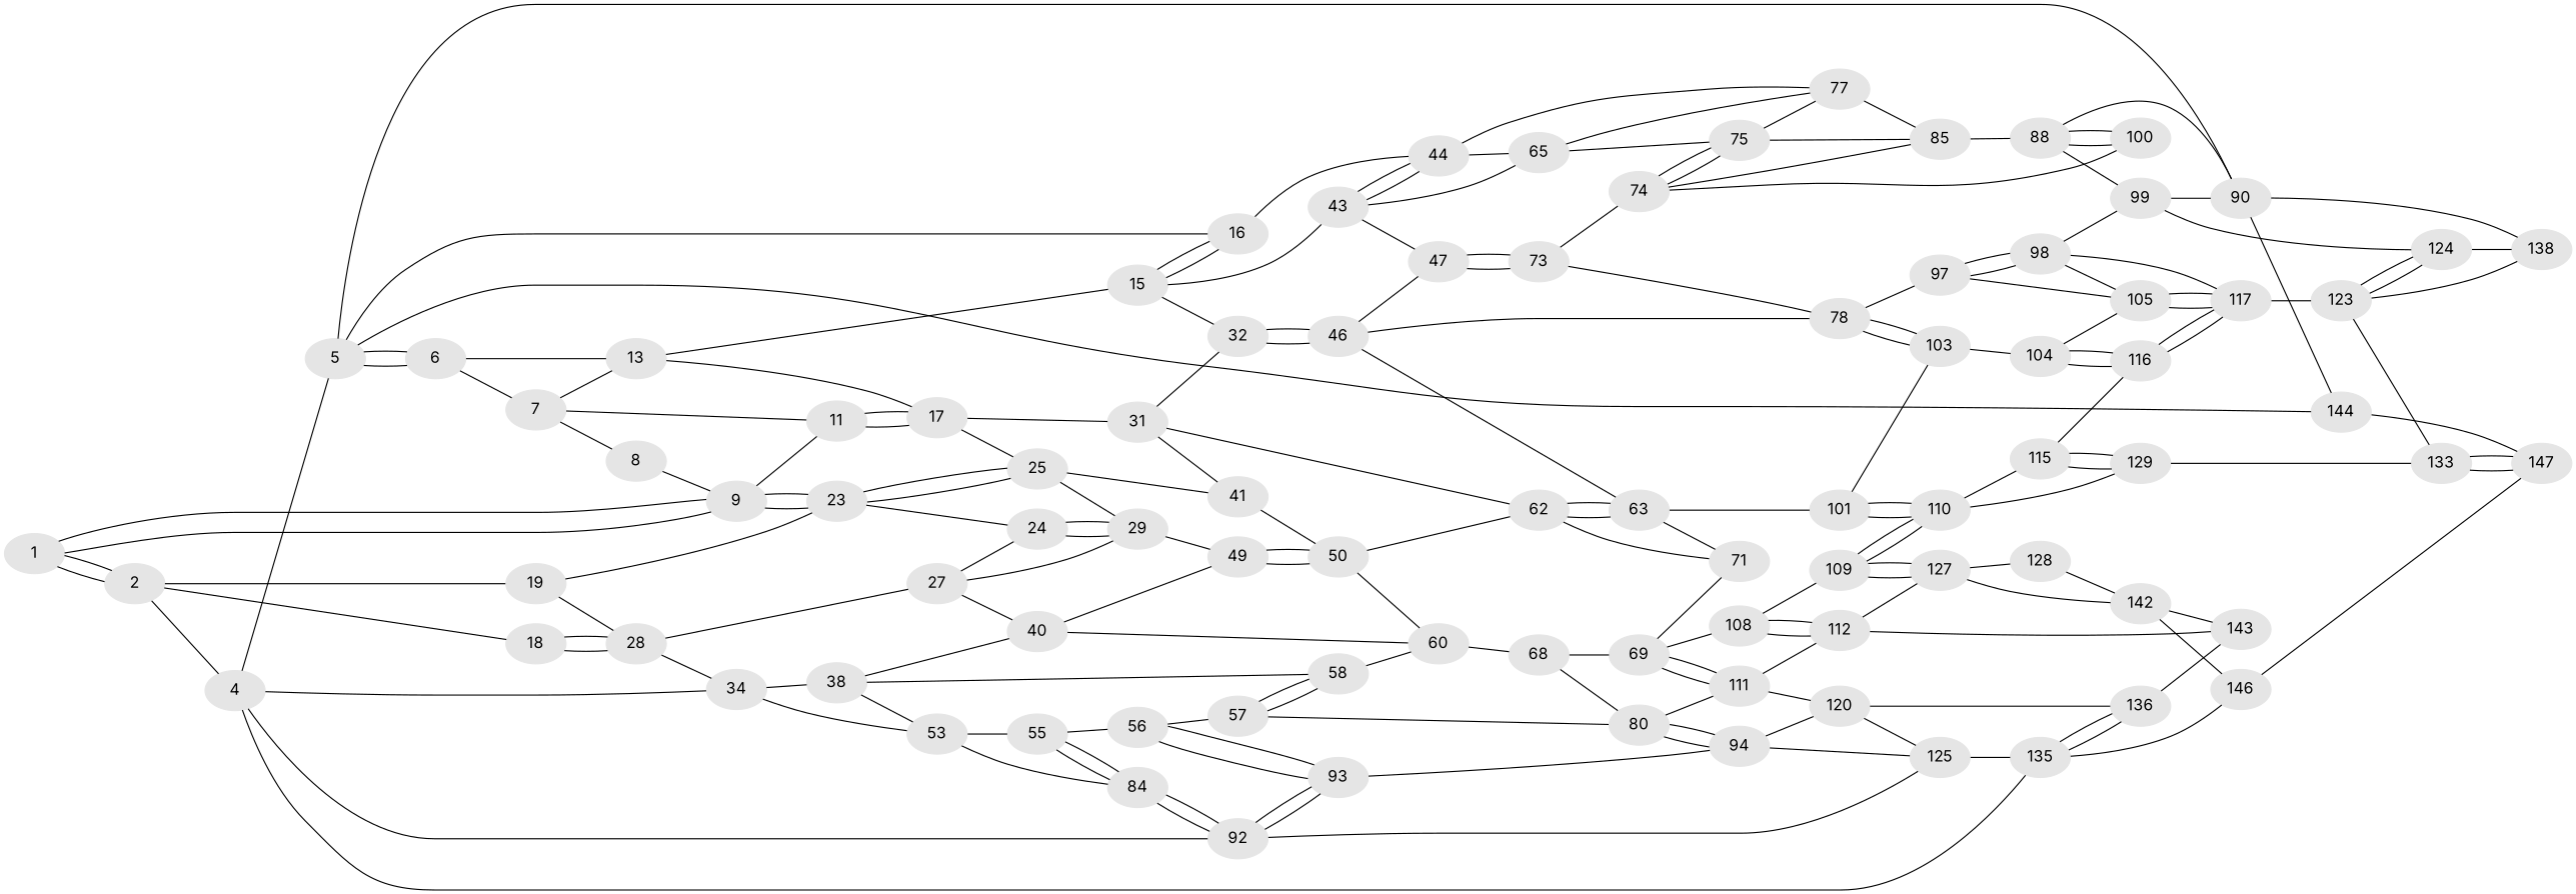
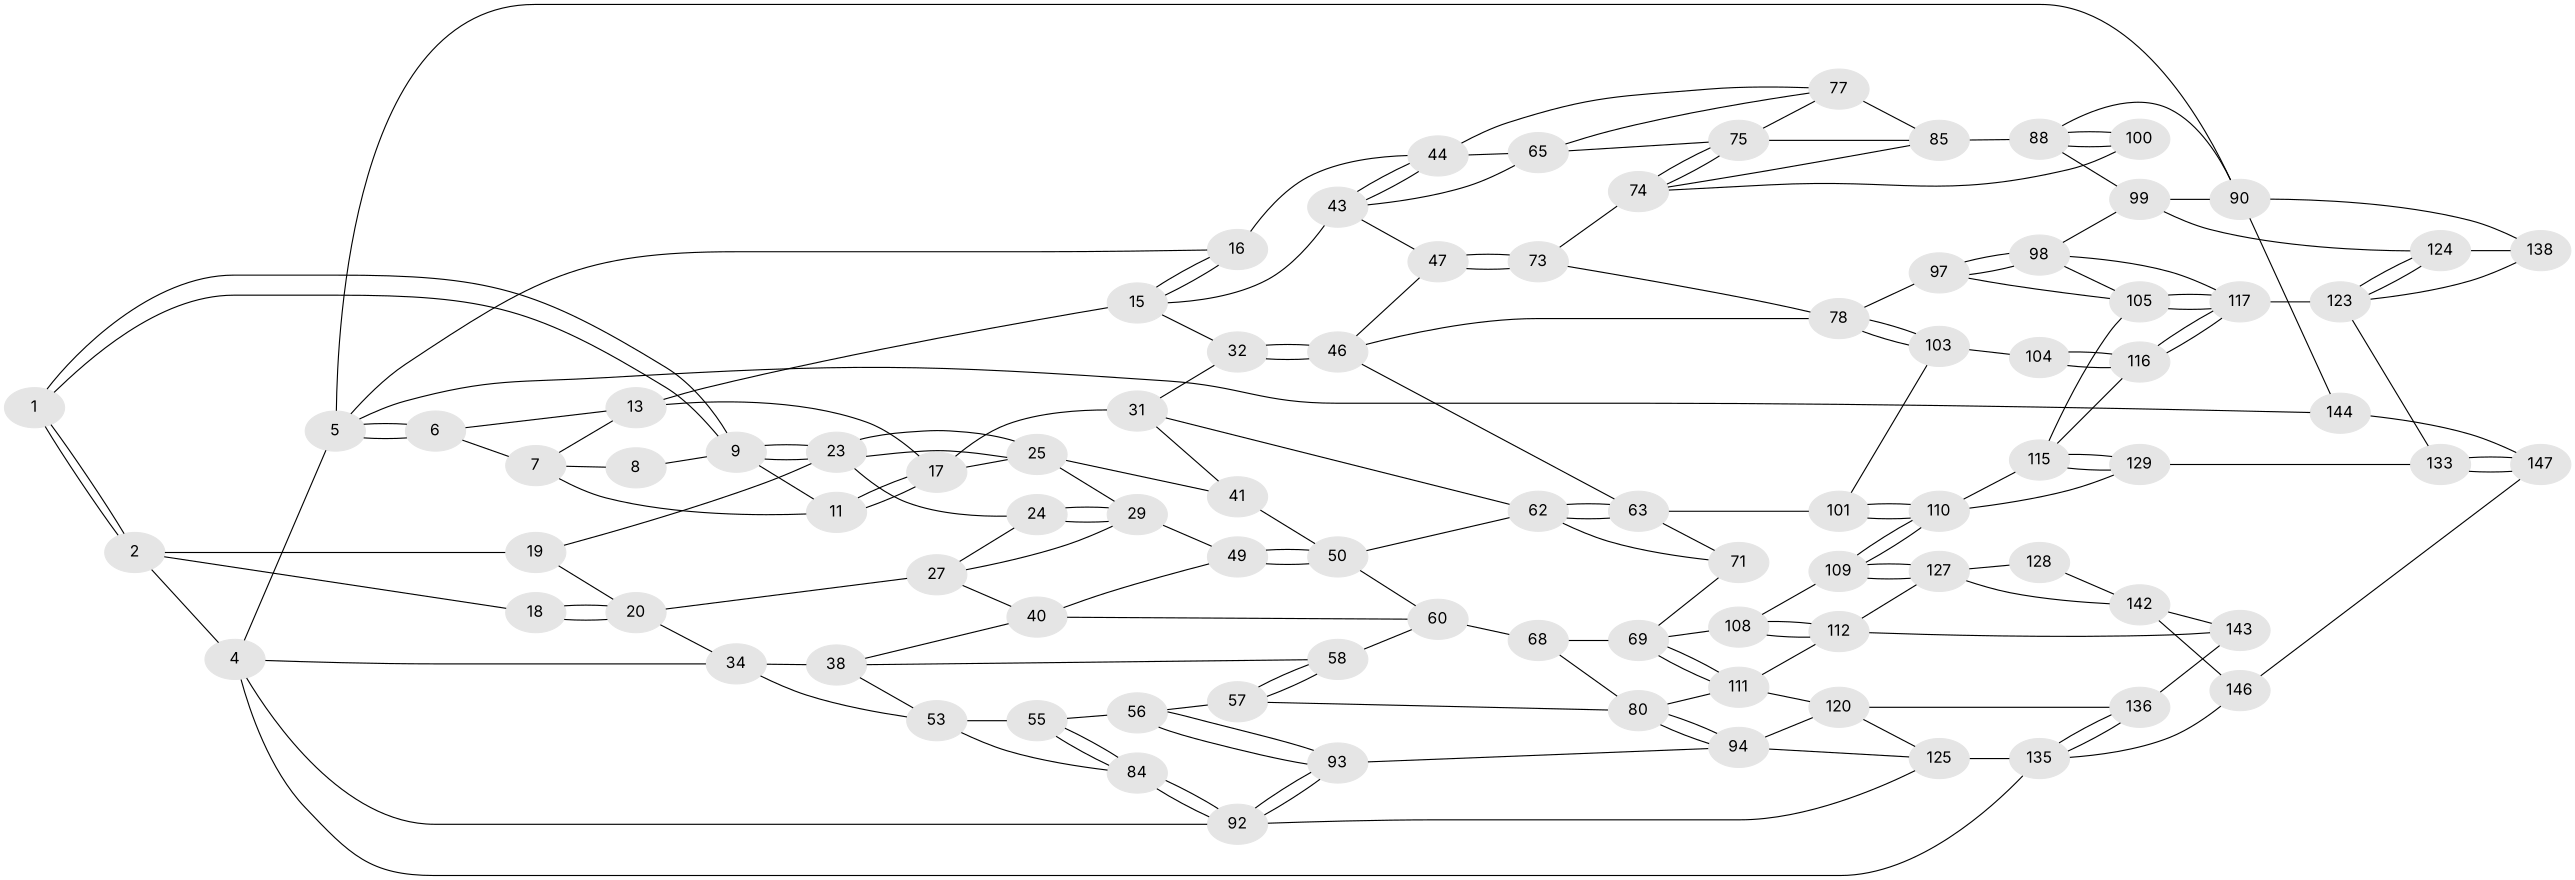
  graph {
    fontname=Inter
    rankdir=LR
    node [color=gray90 fontname=Inter style=filled]
    edge [fontname=Inter]
    2 [super="+3"]
    1
    9 [super="+10"]
    4 [super="+95"]
    18
    19 [super="+22"]
    11
    23 [super="+24"]
    5 [super="+91"]
    34 [super="+35"]
    92 [super="+96"]
    135 [super="+137"]
-   20 [super="+21" label=28]
+   20 [super="+21"]
    6
    16
    90 [super="+139"]
    144 [super="+148"]
    38 [super="+39"]
    53 [super="+54"]
    93
    125 [super="+126"]
    136
    146
    7 [super="+12"]
    13 [super="+14"]
    44 [super="+45"]
    138 [super="+140"]
    147
    8
    17 [super="+26"]
    15 [super="+33"]
    25 [super="+30"]
    n33 [label=24]
    31 [super="+42"]
    32
    43 [super="+48"]
    46 [super="+64"]
    47
    65 [super="+66"]
    77 [super="+82"]
    29 [super="+37"]
    41
    62 [super="+67"]
    27 [super="+36"]
    40 [super="+52"]
    49
    50 [super="+51"]
    60 [super="+61"]
    63 [super="+83"]
    71
    78 [super="+79"]
    58 [super="+59"]
    55
    84
    68
    73
    75 [super="+76"]
    85 [super="+86"]
    101 [super="+102"]
    97
    103
    74 [super="+87"]
    56
    57 [super="+72"]
    80 [super="+81"]
    94 [super="+119"]
    111 [super="+113"]
    69 [super="+70"]
    110 [super="+114"]
    108
    109
    112 [super="+130"]
    120 [super="+121"]
    100
    88 [super="+89"]
    98 [super="+107"]
    105 [super="+106"]
    104
    99 [super="+122"]
    124
    117 [super="+118"]
    123 [super="+134"]
    115
    129 [super="+132"]
    116
    127 [super="+131"]
    143
    128 [super="+141"]
    142 [super="+145"]
    133
    2 -- 4
    2 -- 18
    2 -- 19
    1 -- 2
    1 -- 2
    1 -- 9
    1 -- 9
    9 -- 11
    9 -- 23
    9 -- 23
    4 -- 5 [weight=2]
    4 -- 34
    4 -- 92
    4 -- 135
    18 -- 20
    18 -- 20
    19 -- 23
    19 -- 20
    11 -- 17
    11 -- 17
    23 -- 25
    23 -- 25
    23 -- n33
    5 -- 6
    5 -- 6
    5 -- 16
    5 -- 90
    5 -- 144
    34 -- 38
    34 -- 53
    92 -- 93
    92 -- 93
    92 -- 125
    135 -- 136
    135 -- 136
    135 -- 146
    20 -- 34
    20 -- 27
    6 -- 7
    6 -- 13
    16 -- 44
    90 -- 144
    90 -- 138
    144 -- 147
    38 -- 53
    38 -- 40
    38 -- 58
    53 -- 55
    53 -- 84
    93 -- 94
    125 -- 135
    136 -- 143
    146 -- 147
    7 -- 11
    7 -- 13
    7 -- 8
    13 -- 17
    13 -- 15
    44 -- 65
    44 -- 77
    8 -- 9
    17 -- 25
    17 -- 31
    15 -- 16
    15 -- 16
    15 -- 32
    15 -- 43
    25 -- 29
    25 -- 41
    n33 -- 29
    n33 -- 29
    31 -- 32
    31 -- 41
    31 -- 62
    32 -- 46
    32 -- 46
    43 -- 44
    43 -- 44
    43 -- 47
    43 -- 65
    46 -- 47
    46 -- 63
    46 -- 78
    47 -- 73
    47 -- 73
    65 -- 77
    65 -- 75
    77 -- 85
    29 -- 49
    41 -- 50
    62 -- 63
    62 -- 63
    62 -- 71
    27 -- n33
    27 -- 29
    27 -- 40
    40 -- 49
    40 -- 60
    49 -- 50
    49 -- 50
    50 -- 62
    50 -- 60
    60 -- 68
    63 -- 71
    63 -- 101
    78 -- 97
    78 -- 103
    78 -- 103
    58 -- 60
    55 -- 84
    55 -- 84
    55 -- 56
    84 -- 92
    84 -- 92
    68 -- 80
    68 -- 69
    73 -- 78
    73 -- 74
    75 -- 77
    75 -- 85
    85 -- 88
    101 -- 103
    101 -- 110 [weight=2]
    101 -- 110
    97 -- 98
    97 -- 98
    97 -- 105
    103 -- 104
    74 -- 75
    74 -- 75
    74 -- 85
    74 -- 100
    56 -- 93
    56 -- 93
    56 -- 57
    57 -- 58 [weight=2]
    57 -- 58
    57 -- 80
    80 -- 94
    80 -- 94
    80 -- 111
    94 -- 125
    94 -- 120
    111 -- 112
    111 -- 120
    69 -- 71
    69 -- 111
    69 -- 111
    69 -- 108
    110 -- 115
    110 -- 129 [weight=2]
    108 -- 109
    108 -- 112
    108 -- 112
    109 -- 110
    109 -- 110
    109 -- 127
    109 -- 127
    112 -- 127
    112 -- 143
    120 -- 125
    120 -- 136
    88 -- 90
    88 -- 100
    88 -- 100
    88 -- 99
    98 -- 105
    98 -- 99
    98 -- 117
    105 -- 117
    105 -- 117
-   104 -- 105
+   115 -- 105
    104 -- 116
    104 -- 116
    99 -- 90
    99 -- 124
    124 -- 138
    117 -- 123
    123 -- 138
    123 -- 124
    123 -- 124
    123 -- 133
    115 -- 129
    115 -- 129
    115 -- 116
    129 -- 133
    116 -- 117
    116 -- 117
    127 -- 128
    127 -- 142
    128 -- 142
    142 -- 146
    142 -- 143
    133 -- 147
    133 -- 147
  }
